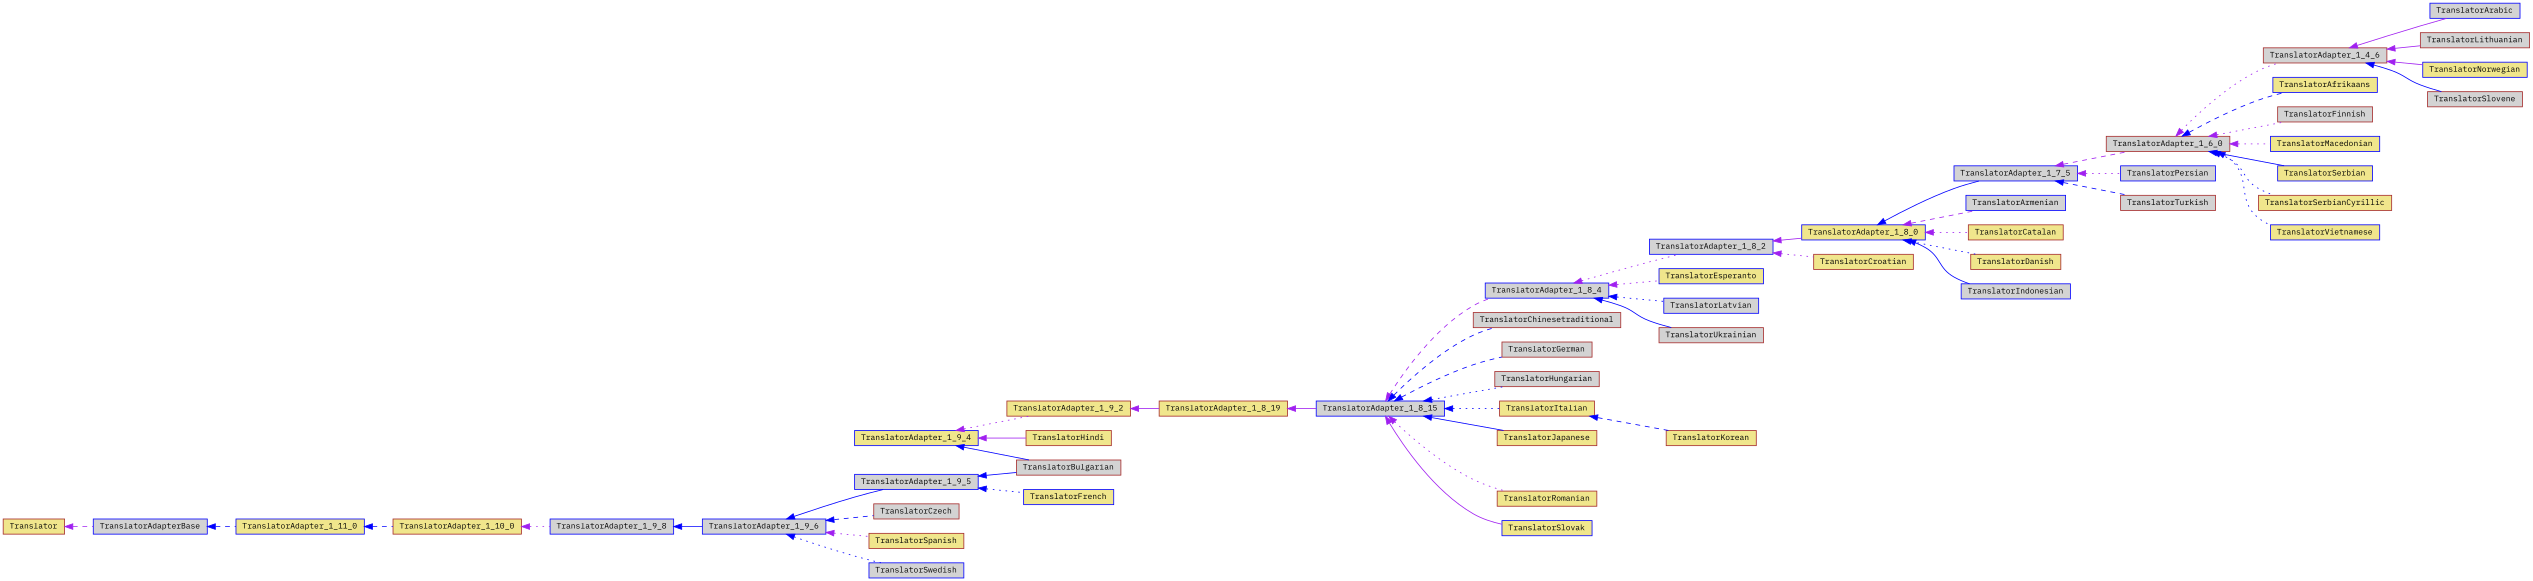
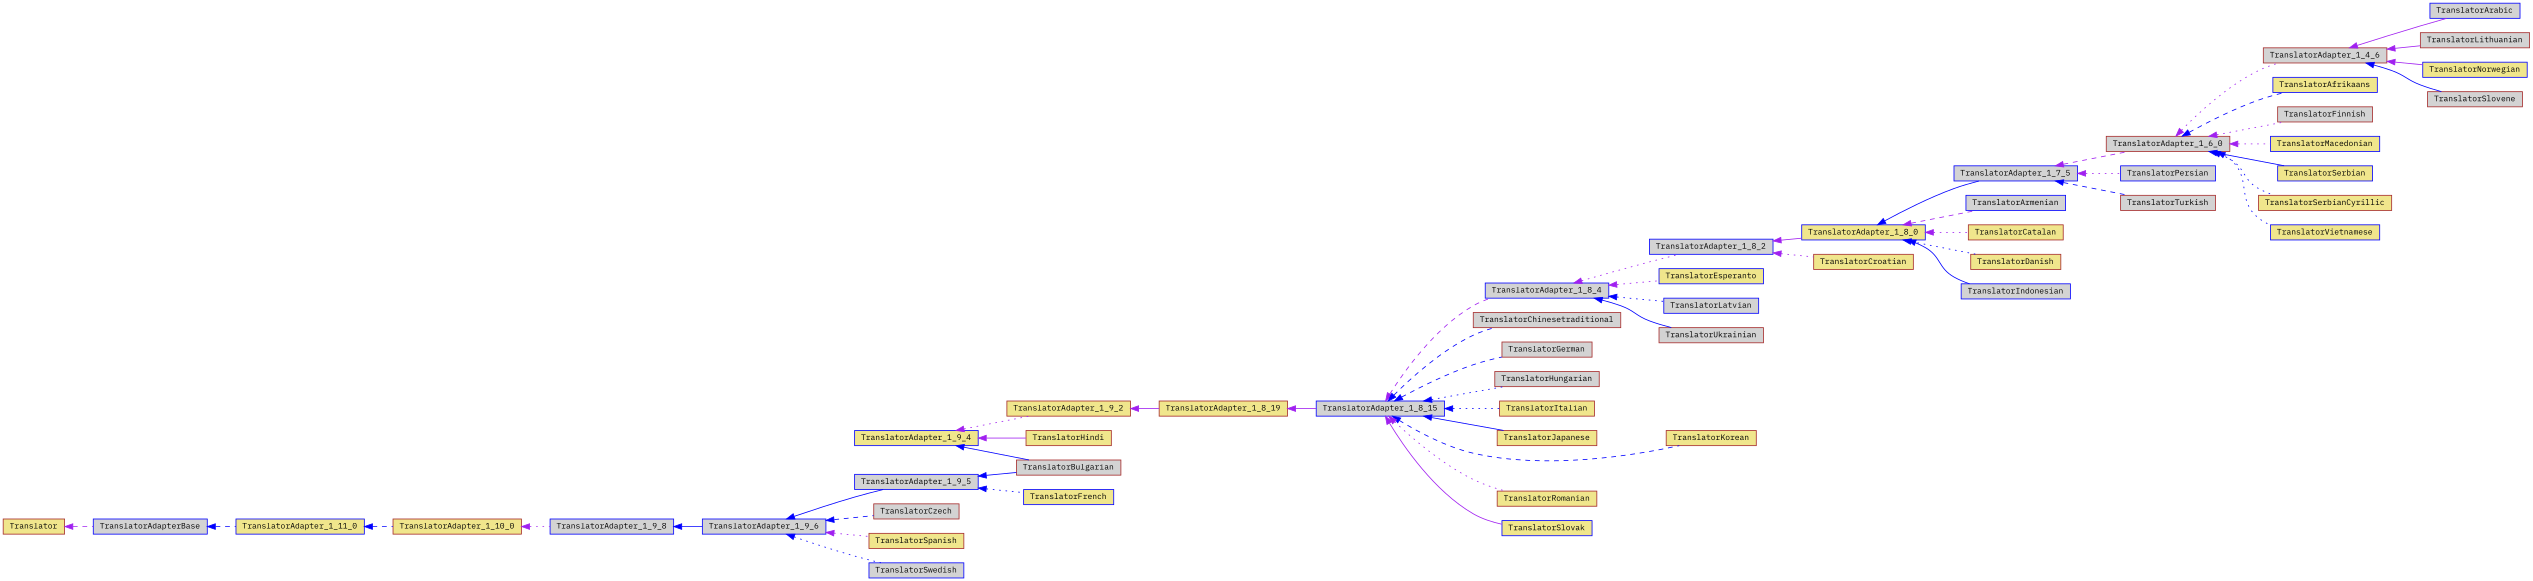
  digraph {
    fontname="IBM Plex Mono"
    rankdir=LR
    node [color=brown fillcolor=lightgrey fontname="IBM Plex Mono" fontsize=10 shape=box style=filled]
    edge [color=blue dir=back fontname="IBM Plex Mono" fontsize=10 labelfontname=Helvetica labelfontsize=10 style=dotted]
    n1 [color=blue fontcolor=black height=0.2 label=TranslatorAdapterBase width=0.4]
    n2 [color=blue fillcolor=khaki height=0.2 label=TranslatorAdapter_1_11_0 width=0.4]
    n3 [fillcolor=khaki height=0.2 label=TranslatorAdapter_1_10_0 width=0.4]
    n4 [fillcolor=khaki height=0.2 label=Translator width=0.4]
    n5 [color=blue height=0.2 label=TranslatorAdapter_1_9_8 width=0.4]
    n6 [color=blue height=0.2 label=TranslatorAdapter_1_9_6 width=0.4]
    n7 [color=blue height=0.2 label=TranslatorAdapter_1_9_5 width=0.4]
    n8 [height=0.2 label=TranslatorCzech width=0.4]
    n9 [fillcolor=khaki height=0.2 label=TranslatorSpanish width=0.4]
    n10 [color=blue height=0.2 label=TranslatorSwedish width=0.4]
    n11 [color=blue fillcolor=khaki height=0.2 label=TranslatorFrench width=0.4]
    n12 [height=0.2 label=TranslatorBulgarian width=0.4]
    n13 [color=blue fillcolor=khaki height=0.2 label=TranslatorAdapter_1_9_4 width=0.4]
    n14 [fillcolor=khaki height=0.2 label=TranslatorAdapter_1_9_2 width=0.4]
    n15 [fillcolor=khaki height=0.2 label=TranslatorHindi width=0.4]
    n16 [fillcolor=khaki height=0.2 label=TranslatorAdapter_1_8_19 width=0.4]
    n17 [color=blue height=0.2 label=TranslatorAdapter_1_8_15 width=0.4]
    n18 [color=blue height=0.2 label=TranslatorAdapter_1_8_4 width=0.4]
    n19 [height=0.2 label=TranslatorChinesetraditional width=0.4]
    n20 [height=0.2 label=TranslatorGerman width=0.4]
    n21 [height=0.2 label=TranslatorHungarian width=0.4]
    n22 [fillcolor=khaki height=0.2 label=TranslatorItalian width=0.4]
    n23 [fillcolor=khaki height=0.2 label=TranslatorJapanese width=0.4]
    n24 [fillcolor=khaki height=0.2 label=TranslatorKorean width=0.4]
    n25 [fillcolor=khaki height=0.2 label=TranslatorRomanian width=0.4]
    n26 [color=blue fillcolor=khaki height=0.2 label=TranslatorSlovak width=0.4]
    n27 [color=blue height=0.2 label=TranslatorAdapter_1_8_2 width=0.4]
    n28 [color=blue fillcolor=khaki height=0.2 label=TranslatorEsperanto width=0.4]
    n29 [color=blue height=0.2 label=TranslatorLatvian width=0.4]
    n30 [height=0.2 label=TranslatorUkrainian width=0.4]
    n31 [color=blue fillcolor=khaki height=0.2 label=TranslatorAdapter_1_8_0 width=0.4]
    n32 [fillcolor=khaki height=0.2 label=TranslatorCroatian width=0.4]
    n33 [color=blue height=0.2 label=TranslatorAdapter_1_7_5 width=0.4]
    n34 [color=blue height=0.2 label=TranslatorArmenian width=0.4]
    n35 [fillcolor=khaki height=0.2 label=TranslatorCatalan width=0.4]
    n36 [fillcolor=khaki height=0.2 label=TranslatorDanish width=0.4]
    n37 [color=blue height=0.2 label=TranslatorIndonesian width=0.4]
    n38 [height=0.2 label=TranslatorAdapter_1_6_0 width=0.4]
    n39 [color=blue height=0.2 label=TranslatorPersian width=0.4]
    n40 [height=0.2 label=TranslatorTurkish width=0.4]
    n41 [height=0.2 label=TranslatorAdapter_1_4_6 width=0.4]
    n42 [color=blue fillcolor=khaki height=0.2 label=TranslatorAfrikaans width=0.4]
    n43 [height=0.2 label=TranslatorFinnish width=0.4]
    n44 [color=blue fillcolor=khaki height=0.2 label=TranslatorMacedonian width=0.4]
    n45 [color=blue fillcolor=khaki height=0.2 label=TranslatorSerbian width=0.4]
    n46 [fillcolor=khaki height=0.2 label=TranslatorSerbianCyrillic width=0.4]
    n47 [color=blue fillcolor=khaki height=0.2 label=TranslatorVietnamese width=0.4]
    n48 [color=blue height=0.2 label=TranslatorArabic width=0.4]
    n49 [height=0.2 label=TranslatorLithuanian width=0.4]
    n50 [color=blue fillcolor=khaki height=0.2 label=TranslatorNorwegian width=0.4]
    n51 [height=0.2 label=TranslatorSlovene width=0.4]
    n1 -> n2 [style=dashed]
    n2 -> n3 [style=dashed]
    n3 -> n5 [color=purple]
    n4 -> n1 [color=purple style=dashed]
    n5 -> n6 [style=solid]
    n6 -> n7 [style=solid]
    n6 -> n8 [style=dashed]
    n6 -> n9 [color=purple]
    n6 -> n10
    n7 -> n11
    n7 -> n12 [style=solid]
    n13 -> n12 [style=solid]
    n13 -> n14 [color=purple]
    n13 -> n15 [color=purple style=solid]
    n14 -> n16 [color=purple style=solid]
    n16 -> n17 [color=purple style=solid]
    n17 -> n18 [color=purple style=dashed]
    n17 -> n19 [style=dashed]
    n17 -> n20 [style=dashed]
    n17 -> n21
    n17 -> n22
    n17 -> n23 [style=solid]
-   n22 -> n24 [style=dashed]
+   n17 -> n24 [style=dashed]
    n17 -> n25 [color=purple]
    n17 -> n26 [color=purple style=solid]
    n18 -> n27 [color=purple]
    n18 -> n28 [color=purple]
    n18 -> n29
    n18 -> n30 [style=solid]
    n27 -> n31 [color=purple style=solid]
    n27 -> n32 [color=purple]
    n31 -> n33 [style=solid]
    n31 -> n34 [color=purple style=dashed]
    n31 -> n35 [color=purple]
    n31 -> n36
    n31 -> n37 [style=solid]
    n33 -> n38 [color=purple style=dashed]
    n33 -> n39 [color=purple]
    n33 -> n40 [style=dashed]
    n38 -> n41 [color=purple]
    n38 -> n42 [style=dashed]
    n38 -> n43 [color=purple]
    n38 -> n44 [color=purple]
    n38 -> n45 [style=solid]
    n38 -> n46
    n38 -> n47
    n41 -> n48 [color=purple style=solid]
    n41 -> n49 [color=purple style=solid]
    n41 -> n50 [color=purple style=solid]
    n41 -> n51 [style=solid]
  }
